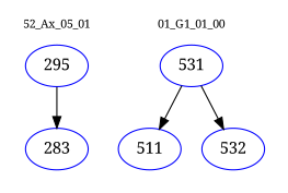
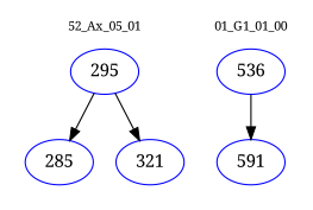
  digraph {
    fontname="Noto Serif"
    node [color=blue fontname="Noto Serif"]
    edge [color=black fontname="Noto Serif"]
    n1 [label=295]
-   n2 [label=283]
-   n4 [label=531]
-   n5 [label=511]
-   n6 [label=532]
+   n2 [label=285]
+   n3 [label=321]
+   n4 [label=536]
+   n5 [label=591]
    subgraph cluster_1 {
      color=white
      fontsize=10
      label="52_Ax_05_01"
      n1
      n2
+     n3
    }
    subgraph cluster_2 {
      color=white
      fontsize=10
      label="01_G1_01_00"
      n4
      n5
-     n6
    }
    n1 -> n2
+   n1 -> n3
    n4 -> n5
-   n4 -> n6
  }
